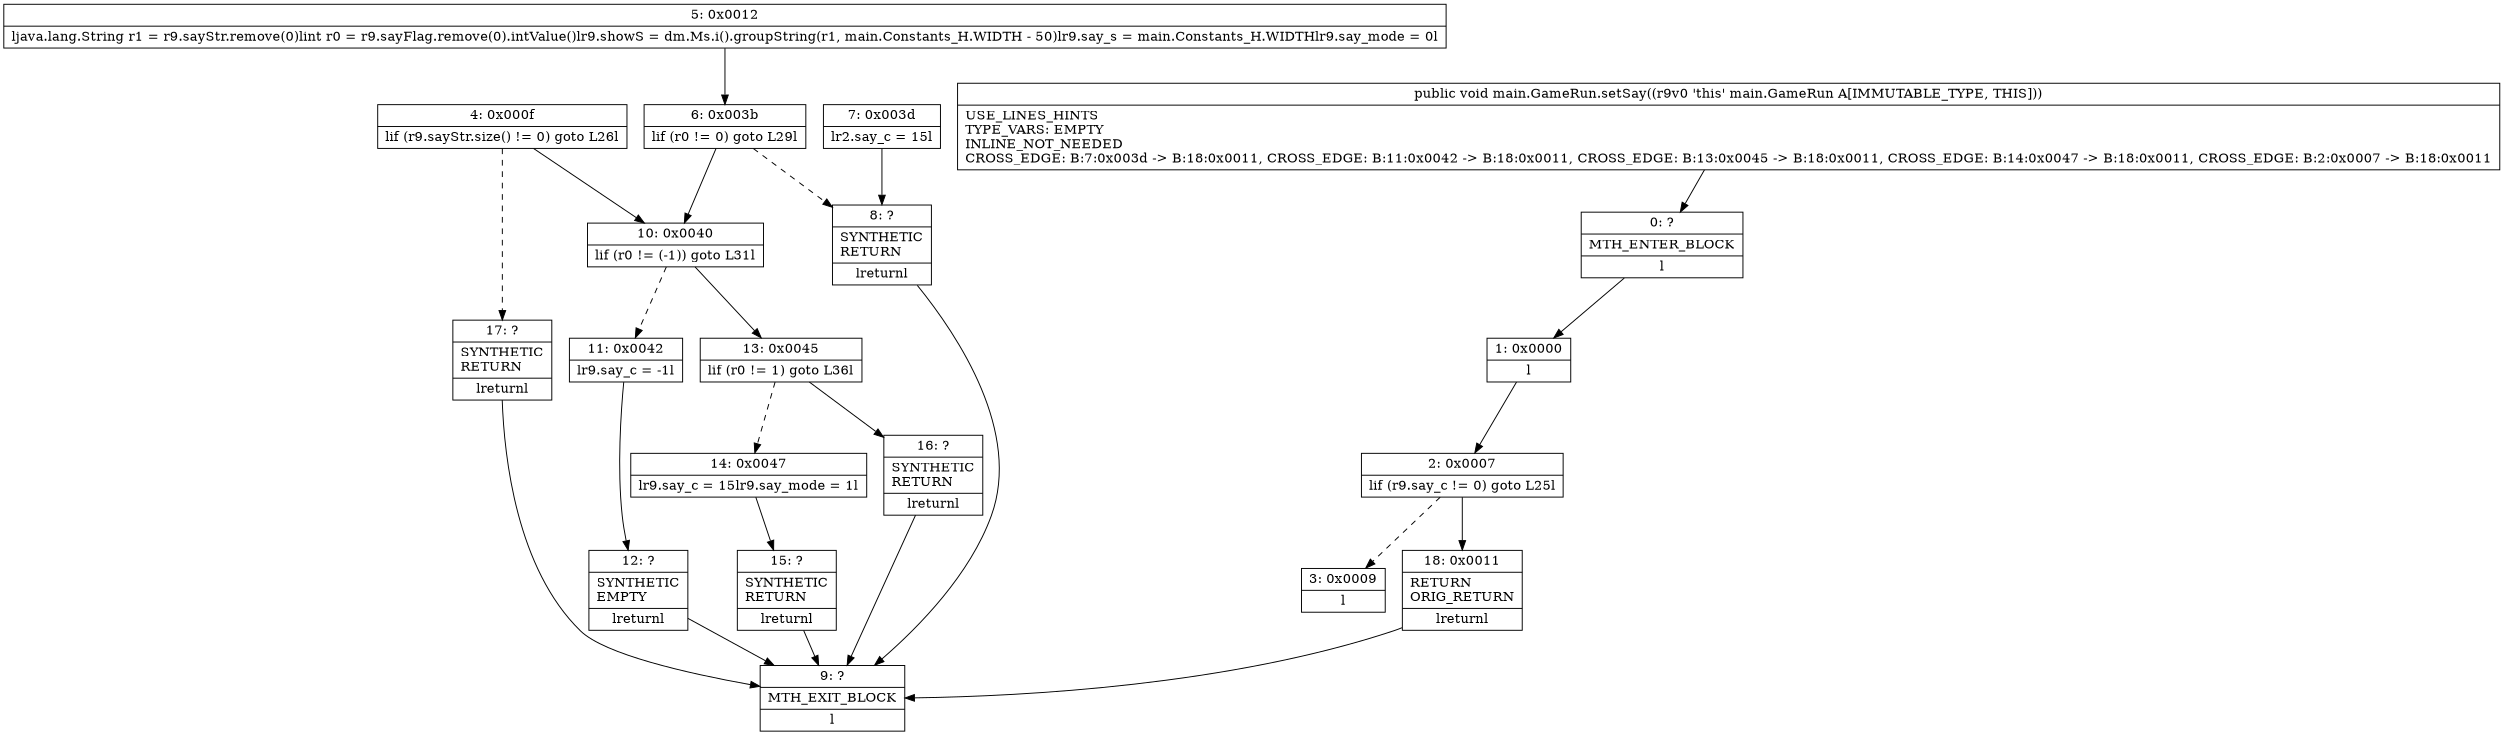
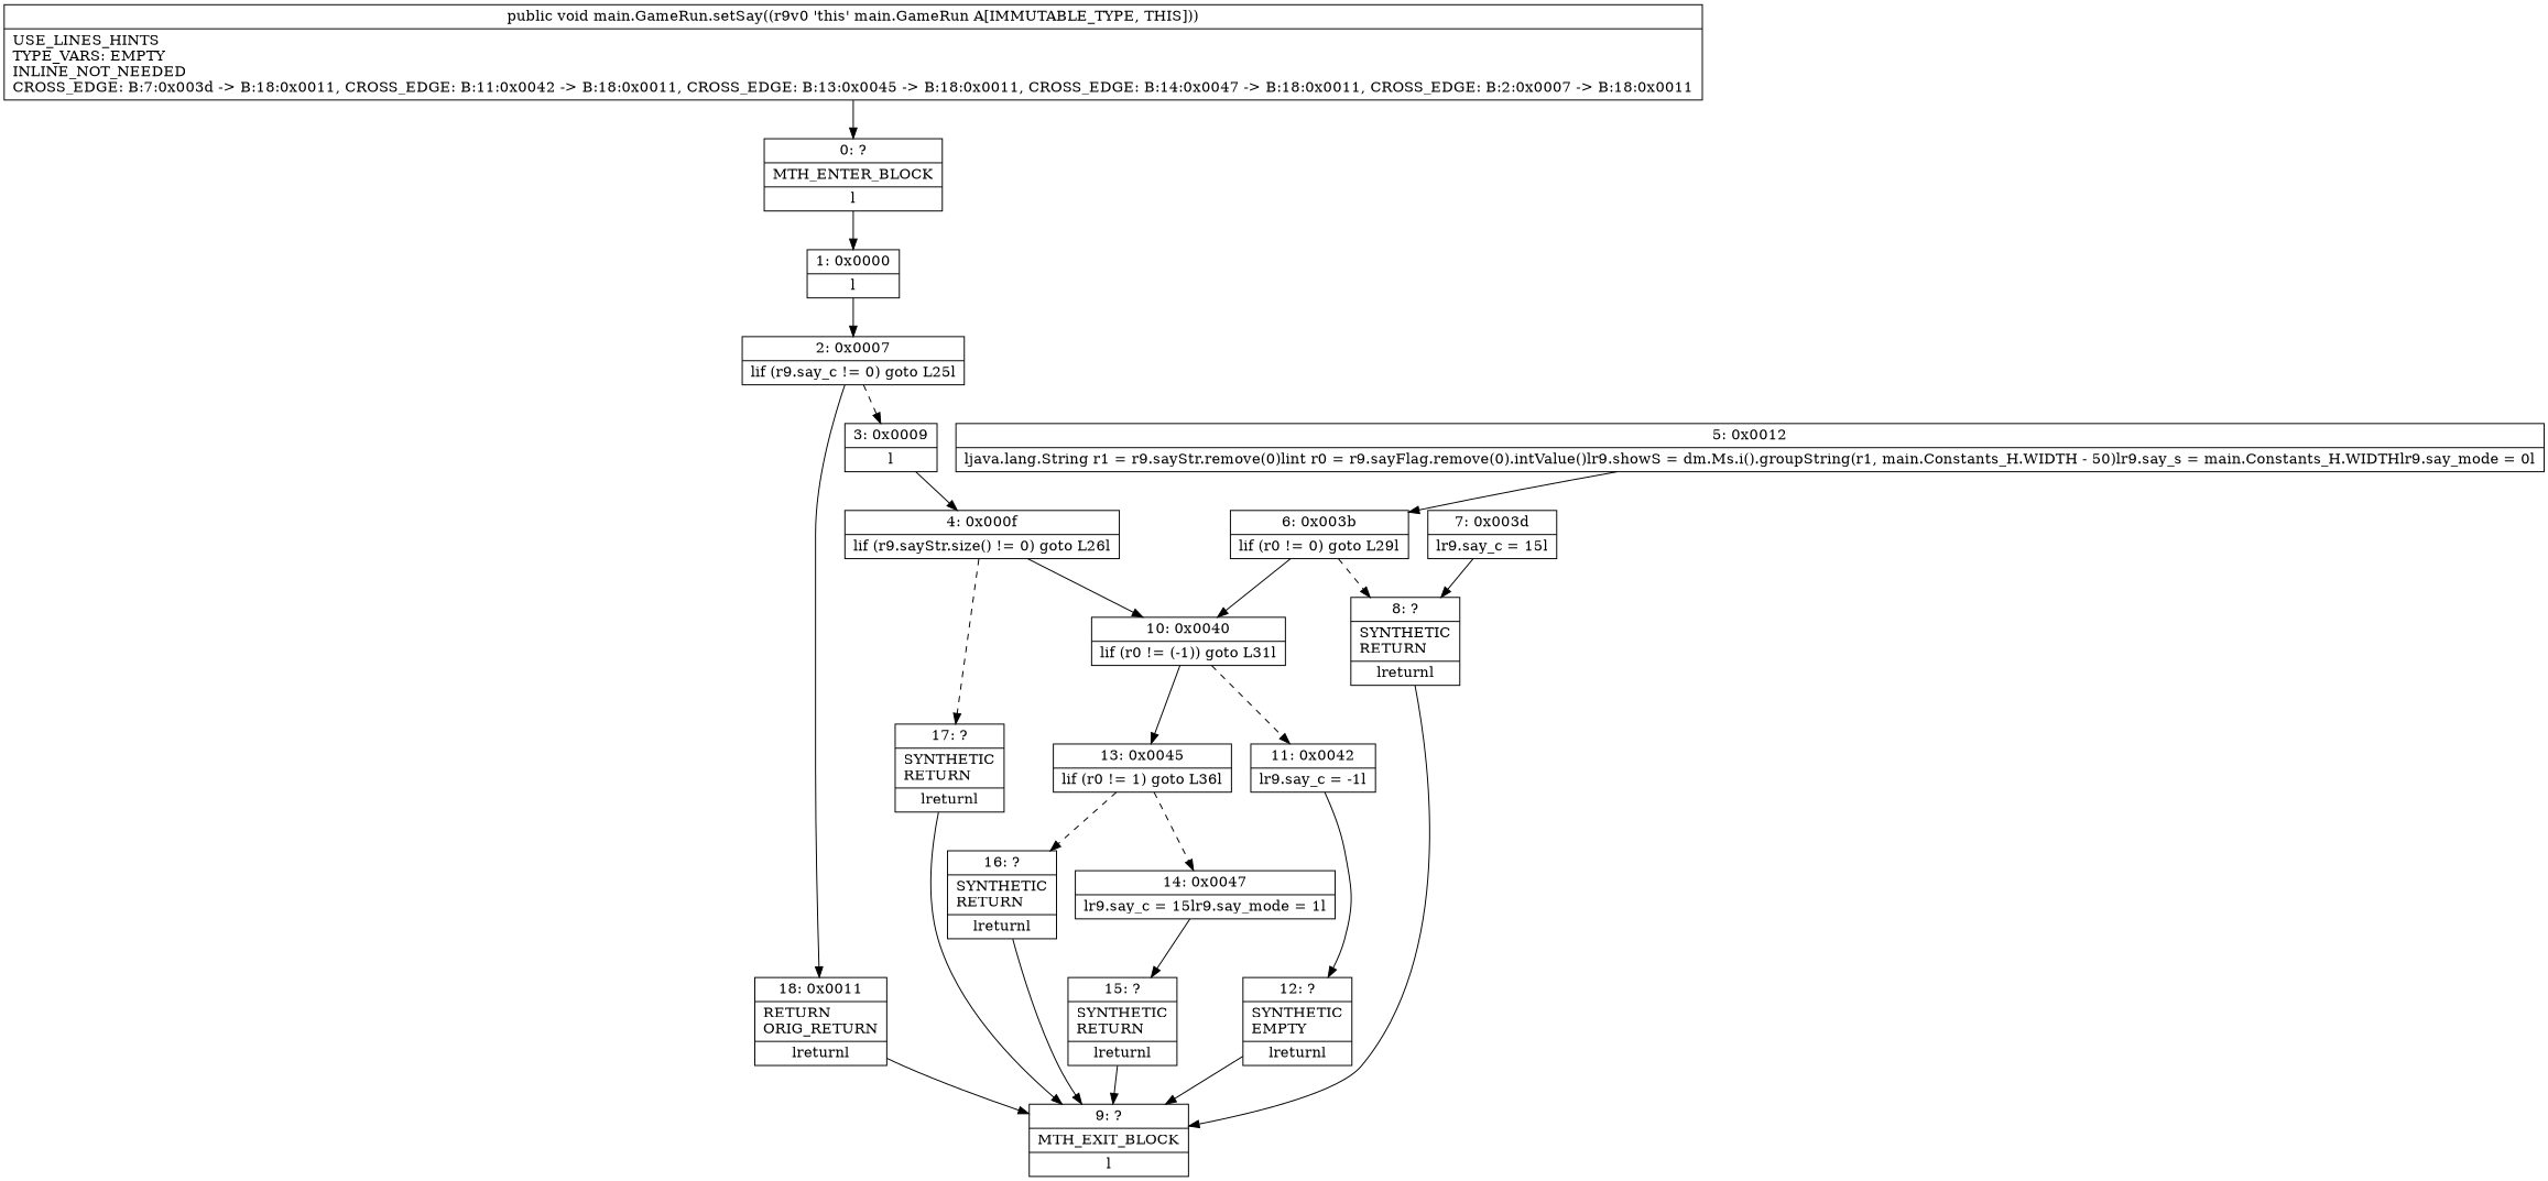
  digraph {
    node [shape=record]
    n1 [label="{0\:\ ?|MTH_ENTER_BLOCK\l|l}"]
    n2 [label="{1\:\ 0x0000|l}"]
    n3 [label="{2\:\ 0x0007|lif (r9.say_c != 0) goto L25l}"]
    n4 [label="{3\:\ 0x0009|l}"]
    n5 [label="{18\:\ 0x0011|RETURN\lORIG_RETURN\l|lreturnl}"]
    n6 [label="{4\:\ 0x000f|lif (r9.sayStr.size() != 0) goto L26l}"]
    n7 [label="{9\:\ ?|MTH_EXIT_BLOCK\l|l}"]
    n8 [label="{17\:\ ?|SYNTHETIC\lRETURN\l|lreturnl}"]
    n9 [label="{10\:\ 0x0040|lif (r0 != (\-1)) goto L31l}"]
    n10 [label="{5\:\ 0x0012|ljava.lang.String r1 = r9.sayStr.remove(0)lint r0 = r9.sayFlag.remove(0).intValue()lr9.showS = dm.Ms.i().groupString(r1, main.Constants_H.WIDTH \- 50)lr9.say_s = main.Constants_H.WIDTHlr9.say_mode = 0l}"]
    n11 [label="{6\:\ 0x003b|lif (r0 != 0) goto L29l}"]
    n12 [label="{8\:\ ?|SYNTHETIC\lRETURN\l|lreturnl}"]
-   n13 [label="{7\:\ 0x003d|lr2.say_c = 15l}"]
+   n13 [label="{7\:\ 0x003d|lr9.say_c = 15l}"]
    n14 [label="{11\:\ 0x0042|lr9.say_c = \-1l}"]
    n15 [label="{13\:\ 0x0045|lif (r0 != 1) goto L36l}"]
    n16 [label="{12\:\ ?|SYNTHETIC\lEMPTY\l|lreturnl}"]
    n17 [label="{14\:\ 0x0047|lr9.say_c = 15lr9.say_mode = 1l}"]
    n18 [label="{16\:\ ?|SYNTHETIC\lRETURN\l|lreturnl}"]
    n19 [label="{15\:\ ?|SYNTHETIC\lRETURN\l|lreturnl}"]
    n20 [label="{public void main.GameRun.setSay((r9v0 'this' main.GameRun A[IMMUTABLE_TYPE, THIS]))  | USE_LINES_HINTS\lTYPE_VARS: EMPTY\lINLINE_NOT_NEEDED\lCROSS_EDGE: B:7:0x003d \-\> B:18:0x0011, CROSS_EDGE: B:11:0x0042 \-\> B:18:0x0011, CROSS_EDGE: B:13:0x0045 \-\> B:18:0x0011, CROSS_EDGE: B:14:0x0047 \-\> B:18:0x0011, CROSS_EDGE: B:2:0x0007 \-\> B:18:0x0011\l}"]
    n1 -> n2
    n2 -> n3
    n3 -> n4 [style=dashed]
    n3 -> n5
+   n4 -> n6
    n5 -> n7
    n6 -> n8 [style=dashed]
    n6 -> n9
    n8 -> n7
    n9 -> n14 [style=dashed]
    n9 -> n15
    n10 -> n11
    n11 -> n9
    n11 -> n12 [style=dashed]
    n12 -> n7
    n13 -> n12
    n14 -> n16
    n15 -> n17 [style=dashed]
-   n15 -> n18
+   n15 -> n18 [style=dashed]
    n16 -> n7
    n17 -> n19
    n18 -> n7
    n19 -> n7
    n20 -> n1
  }
